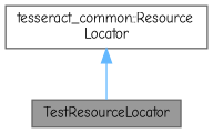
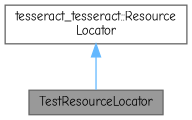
  digraph {
    fontname="Comic Neue"
    node [color=gray40 fontname="Comic Neue" fontsize=10 shape=box style=filled]
    n1 [fillcolor=grey60 fontcolor=black height=0.2 label=TestResourceLocator width=0.4]
-   n2 [fillcolor=white height=0.2 label="tesseract_common::Resource\lLocator" width=0.4]
+   n2 [fillcolor=white height=0.2 label="tesseract_tesseract::Resource\lLocator" width=0.4]
    n2 -> n1 [color=steelblue1 dir=back fontname="Comic Neue" fontsize=10 labelfontname=Helvetica labelfontsize=10 style=solid]
  }
